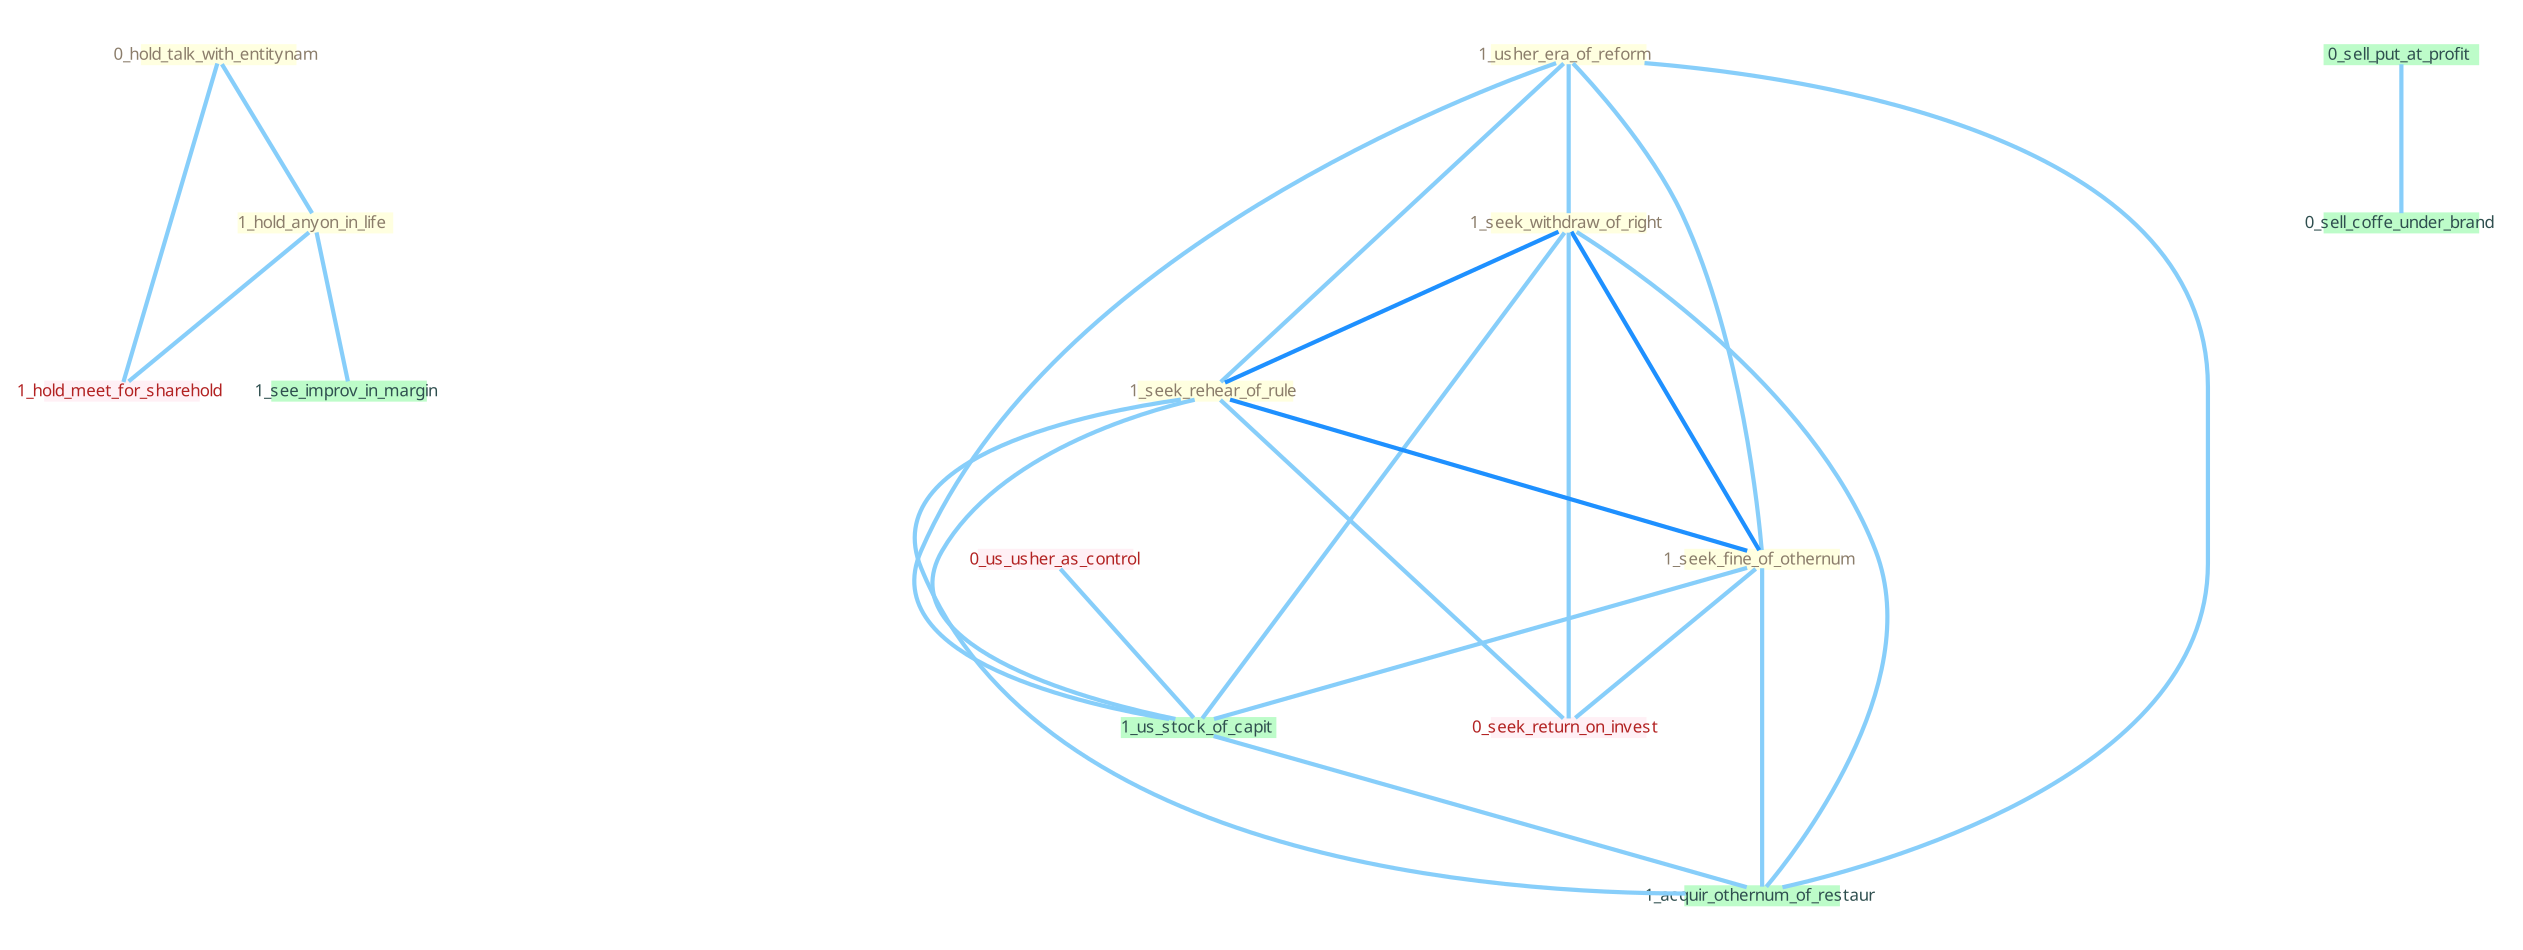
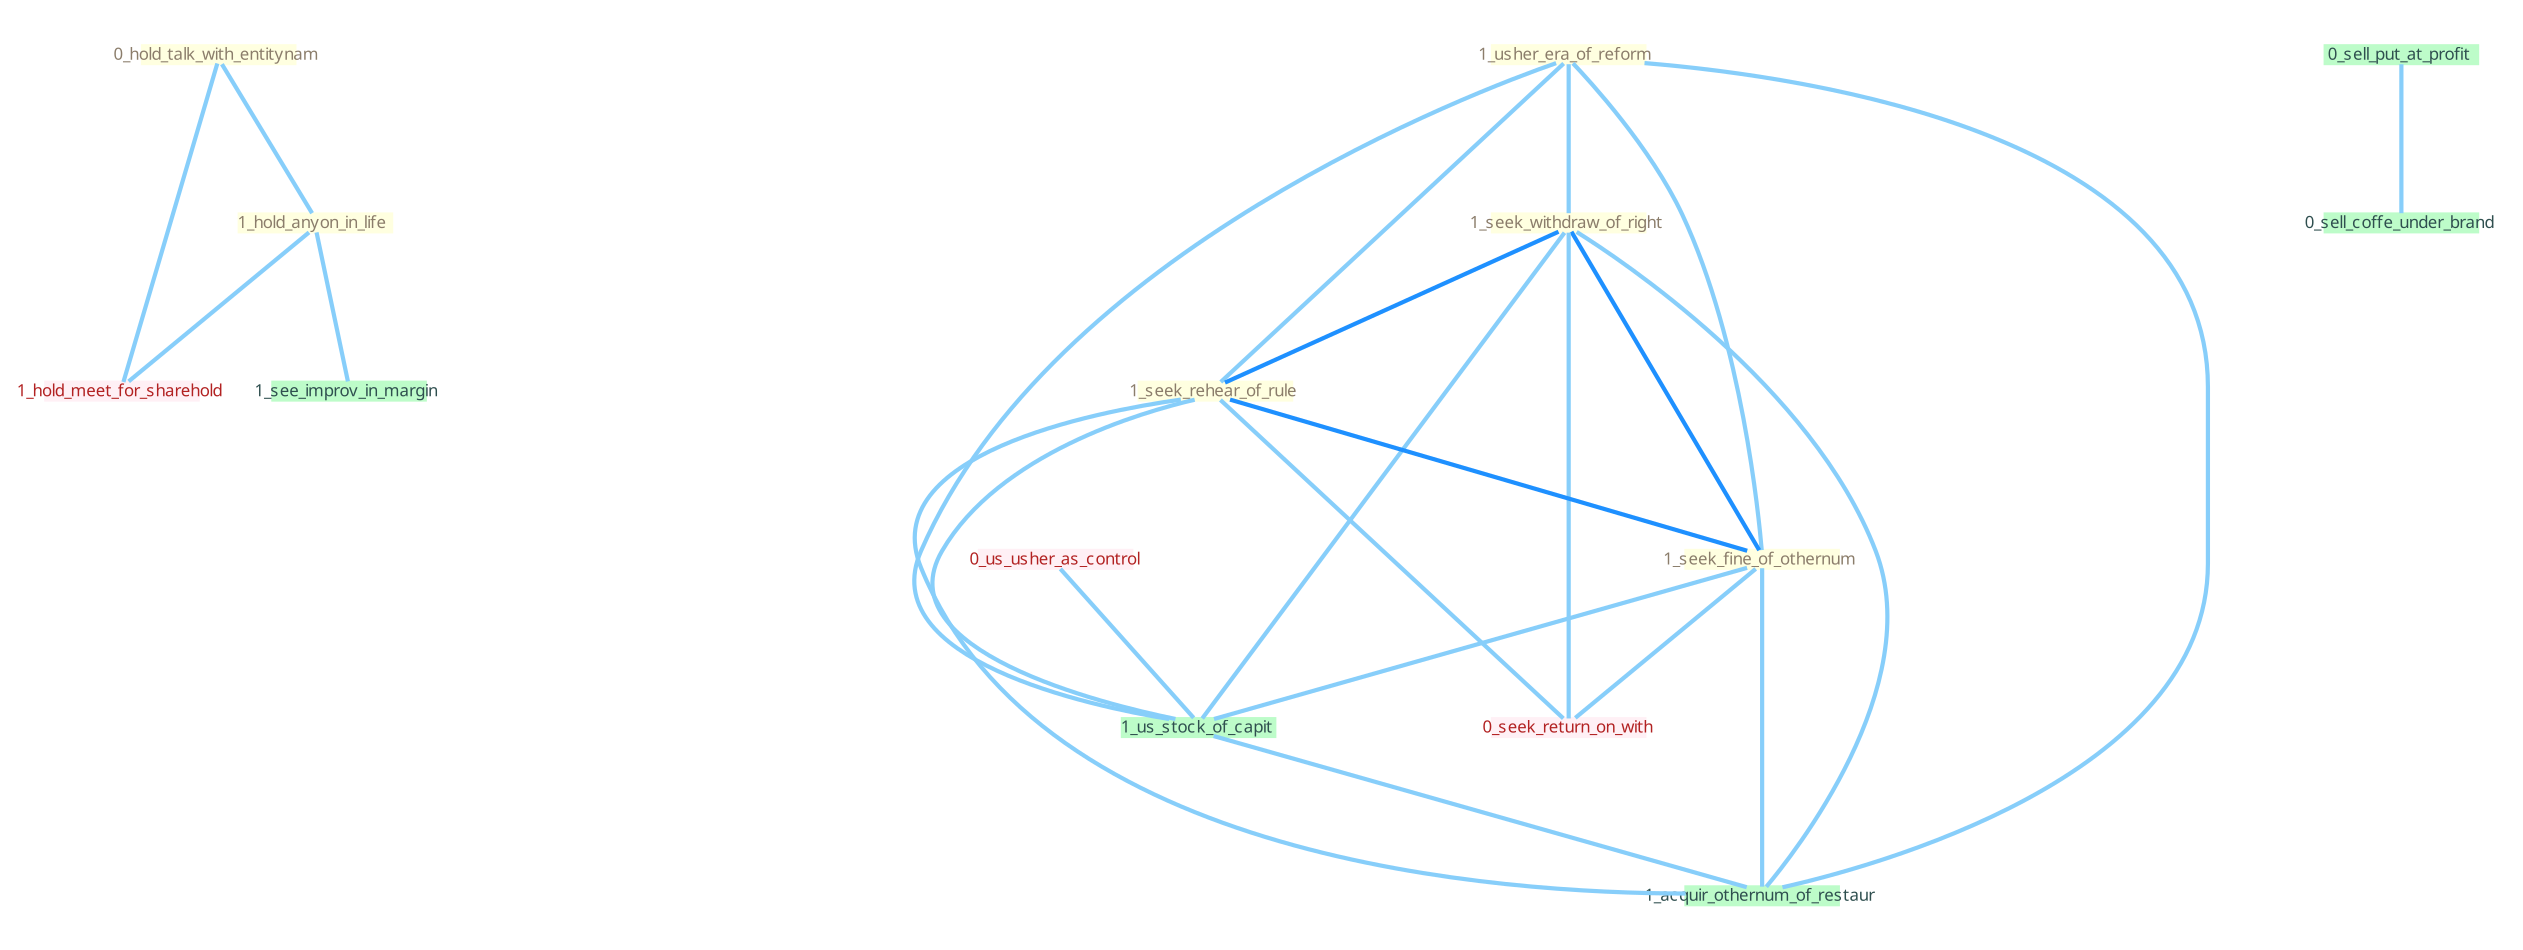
  graph {
    fontname="Noto Sans"
    node [color="#ffffe0" fixedsize=true fontcolor="#8b7d6b" fontname="Noto Sans" fontsize=4 shape=polygon style=filled]
    edge [color="#87cefa" fontname="Noto Sans" w=1]
    "0_hold_talk_with_entitynam " [height=.06 width=.5]
    "1_usher_era_of_reform " [height=.06 width=.5]
    "1_seek_withdraw_of_right " [height=.06 width=.5]
    "1_hold_anyon_in_life " [height=.06 width=.5]
    "1_seek_rehear_of_rule " [height=.06 width=.5]
    "1_seek_fine_of_othernum " [height=.06 width=.5]
    n7 [color="#fff0f5" fontcolor="#b22222" height=.06 label="0_us_usher_as_control" width=.5]
-   "0_seek_return_on_invest " [color="#fff0f5" fontcolor="#b22222" height=.06 width=.5]
+   "0_seek_return_on_invest " [color="#fff0f5" fontcolor="#b22222" height=.06 width=.5 label="0_seek_return_on_with"]
    "1_hold_meet_for_sharehold " [color="#fff0f5" fontcolor="#b22222" height=.06 width=.5]
    "1_us_stock_of_capit " [color="#BDFCC9" fontcolor="#2f4f4f" height=.06 width=.5]
    "1_acquir_othernum_of_restaur " [color="#BDFCC9" fontcolor="#2f4f4f" height=.06 width=.5]
    "1_see_improv_in_margin " [color="#BDFCC9" fontcolor="#2f4f4f" height=.06 width=.5]
    "0_sell_put_at_profit " [color="#BDFCC9" fontcolor="#2f4f4f" height=.06 width=.5]
    "0_sell_coffe_under_brand " [color="#BDFCC9" fontcolor="#2f4f4f" height=.06 width=.5]
    subgraph sub_1 {
      "0_hold_talk_with_entitynam "
      "1_usher_era_of_reform "
      "1_seek_withdraw_of_right "
      "1_hold_anyon_in_life "
      "1_seek_rehear_of_rule "
      "1_seek_fine_of_othernum "
    }
    subgraph sub_2 {
      n7
      "0_seek_return_on_invest "
      "1_hold_meet_for_sharehold "
    }
    "0_hold_talk_with_entitynam " -- "1_hold_anyon_in_life "
    "0_hold_talk_with_entitynam " -- "1_hold_meet_for_sharehold "
    "1_usher_era_of_reform " -- "1_seek_withdraw_of_right "
    "1_usher_era_of_reform " -- "1_seek_rehear_of_rule "
    "1_usher_era_of_reform " -- "1_seek_fine_of_othernum "
    "1_usher_era_of_reform " -- "1_us_stock_of_capit "
    "1_usher_era_of_reform " -- "1_acquir_othernum_of_restaur "
    "1_seek_withdraw_of_right " -- "1_seek_rehear_of_rule " [color="#1e90ff" w=2]
    "1_seek_withdraw_of_right " -- "1_seek_fine_of_othernum " [color="#1e90ff" w=2]
    "1_seek_withdraw_of_right " -- "0_seek_return_on_invest "
    "1_seek_withdraw_of_right " -- "1_us_stock_of_capit "
    "1_seek_withdraw_of_right " -- "1_acquir_othernum_of_restaur "
    "1_hold_anyon_in_life " -- "1_hold_meet_for_sharehold "
    "1_hold_anyon_in_life " -- "1_see_improv_in_margin "
    "1_seek_rehear_of_rule " -- "1_seek_fine_of_othernum " [color="#1e90ff" w=2]
    "1_seek_rehear_of_rule " -- "0_seek_return_on_invest "
    "1_seek_rehear_of_rule " -- "1_us_stock_of_capit "
    "1_seek_rehear_of_rule " -- "1_acquir_othernum_of_restaur "
    "1_seek_fine_of_othernum " -- "0_seek_return_on_invest "
    "1_seek_fine_of_othernum " -- "1_us_stock_of_capit "
    "1_seek_fine_of_othernum " -- "1_acquir_othernum_of_restaur "
    n7 -- "1_us_stock_of_capit "
    "1_us_stock_of_capit " -- "1_acquir_othernum_of_restaur "
    "0_sell_put_at_profit " -- "0_sell_coffe_under_brand "
  }
